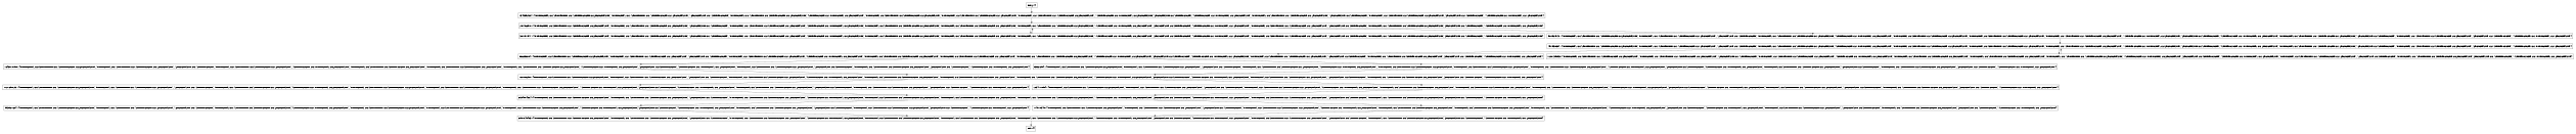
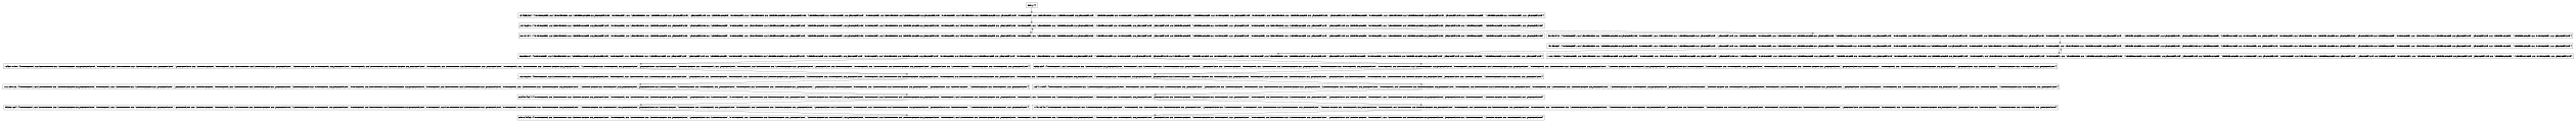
  digraph {
    node [shape=record]
    n1 [label="1643870158 - [(DUPLICATES && SEQUENTIAL && !SHAREDCACHE && JECACHESIZE), (DUPLICATES && !SEQUENTIAL && !SHAREDCACHE && !JECACHESIZE), (!JECACHESIZE && !SHAREDCACHE), (DUPLICATES && !SEQUENTIAL && SHAREDCACHE && !JECACHESIZE), (SHAREDCACHE && !DUPLICATES && JECACHESIZE), (DUPLICATES && SEQUENTIAL && SHAREDCACHE && JECACHESIZE), (DUPLICATES && SEQUENTIAL && SHAREDCACHE && !JECACHESIZE), (DUPLICATES && !SEQUENTIAL && !SHAREDCACHE && JECACHESIZE), (!SHAREDCACHE && !DUPLICATES && JECACHESIZE), (JECACHESIZE && SHAREDCACHE), (SHAREDCACHE && !DUPLICATES && !JECACHESIZE), (DUPLICATES && SEQUENTIAL && !SHAREDCACHE && !JECACHESIZE), (!JECACHESIZE && SHAREDCACHE), (DUPLICATES && !SEQUENTIAL && SHAREDCACHE && JECACHESIZE), (JECACHESIZE && !SHAREDCACHE), (!SHAREDCACHE && !DUPLICATES && !JECACHESIZE)]"]
    n2 [label="760086290 - [(DUPLICATES && SEQUENTIAL && !SHAREDCACHE && JECACHESIZE), (DUPLICATES && !SEQUENTIAL && !SHAREDCACHE && !JECACHESIZE), (!JECACHESIZE && !SHAREDCACHE), (DUPLICATES && !SEQUENTIAL && SHAREDCACHE && !JECACHESIZE), (SHAREDCACHE && !DUPLICATES && JECACHESIZE), (DUPLICATES && SEQUENTIAL && SHAREDCACHE && JECACHESIZE), (DUPLICATES && SEQUENTIAL && SHAREDCACHE && !JECACHESIZE), (DUPLICATES && !SEQUENTIAL && !SHAREDCACHE && JECACHESIZE), (!SHAREDCACHE && !DUPLICATES && JECACHESIZE), (JECACHESIZE && SHAREDCACHE), (SHAREDCACHE && !DUPLICATES && !JECACHESIZE), (DUPLICATES && SEQUENTIAL && !SHAREDCACHE && !JECACHESIZE), (!JECACHESIZE && SHAREDCACHE), (DUPLICATES && !SEQUENTIAL && SHAREDCACHE && JECACHESIZE), (JECACHESIZE && !SHAREDCACHE), (!SHAREDCACHE && !DUPLICATES && !JECACHESIZE)]"]
    n3 [label="301191947 - [(DUPLICATES && SEQUENTIAL && !SHAREDCACHE && JECACHESIZE), (DUPLICATES && !SEQUENTIAL && !SHAREDCACHE && !JECACHESIZE), (!JECACHESIZE && !SHAREDCACHE), (DUPLICATES && !SEQUENTIAL && SHAREDCACHE && !JECACHESIZE), (SHAREDCACHE && !DUPLICATES && JECACHESIZE), (DUPLICATES && SEQUENTIAL && SHAREDCACHE && JECACHESIZE), (DUPLICATES && SEQUENTIAL && SHAREDCACHE && !JECACHESIZE), (DUPLICATES && !SEQUENTIAL && !SHAREDCACHE && JECACHESIZE), (!SHAREDCACHE && !DUPLICATES && JECACHESIZE), (JECACHESIZE && SHAREDCACHE), (SHAREDCACHE && !DUPLICATES && !JECACHESIZE), (DUPLICATES && SEQUENTIAL && !SHAREDCACHE && !JECACHESIZE), (!JECACHESIZE && SHAREDCACHE), (DUPLICATES && !SEQUENTIAL && SHAREDCACHE && JECACHESIZE), (JECACHESIZE && !SHAREDCACHE), (!SHAREDCACHE && !DUPLICATES && !JECACHESIZE)]"]
    n4 [label="281466918 - [(DUPLICATES && SEQUENTIAL && !SHAREDCACHE && JECACHESIZE), (DUPLICATES && !SEQUENTIAL && !SHAREDCACHE && !JECACHESIZE), (!JECACHESIZE && !SHAREDCACHE), (DUPLICATES && !SEQUENTIAL && SHAREDCACHE && !JECACHESIZE), (SHAREDCACHE && !DUPLICATES && JECACHESIZE), (DUPLICATES && SEQUENTIAL && SHAREDCACHE && JECACHESIZE), (DUPLICATES && SEQUENTIAL && SHAREDCACHE && !JECACHESIZE), (DUPLICATES && !SEQUENTIAL && !SHAREDCACHE && JECACHESIZE), (!SHAREDCACHE && !DUPLICATES && JECACHESIZE), (JECACHESIZE && SHAREDCACHE), (SHAREDCACHE && !DUPLICATES && !JECACHESIZE), (DUPLICATES && SEQUENTIAL && !SHAREDCACHE && !JECACHESIZE), (!JECACHESIZE && SHAREDCACHE), (DUPLICATES && !SEQUENTIAL && SHAREDCACHE && JECACHESIZE), (JECACHESIZE && !SHAREDCACHE), (!SHAREDCACHE && !DUPLICATES && !JECACHESIZE)]"]
    n5 [label="1349392924 - [(DUPLICATES && SEQUENTIAL && !SHAREDCACHE && JECACHESIZE), (DUPLICATES && !SEQUENTIAL && !SHAREDCACHE && !JECACHESIZE), (!JECACHESIZE && !SHAREDCACHE), (DUPLICATES && !SEQUENTIAL && SHAREDCACHE && !JECACHESIZE), (SHAREDCACHE && !DUPLICATES && JECACHESIZE), (DUPLICATES && SEQUENTIAL && SHAREDCACHE && JECACHESIZE), (DUPLICATES && SEQUENTIAL && SHAREDCACHE && !JECACHESIZE), (DUPLICATES && !SEQUENTIAL && !SHAREDCACHE && JECACHESIZE), (!SHAREDCACHE && !DUPLICATES && JECACHESIZE), (JECACHESIZE && SHAREDCACHE), (SHAREDCACHE && !DUPLICATES && !JECACHESIZE), (DUPLICATES && SEQUENTIAL && !SHAREDCACHE && !JECACHESIZE), (!JECACHESIZE && SHAREDCACHE), (DUPLICATES && !SEQUENTIAL && SHAREDCACHE && JECACHESIZE), (JECACHESIZE && !SHAREDCACHE), (!SHAREDCACHE && !DUPLICATES && !JECACHESIZE)]"]
    n6 [label="980527542 - [(DUPLICATES && SEQUENTIAL && !SHAREDCACHE && JECACHESIZE), (DUPLICATES && !SEQUENTIAL && !SHAREDCACHE && !JECACHESIZE), (!JECACHESIZE && !SHAREDCACHE), (DUPLICATES && !SEQUENTIAL && SHAREDCACHE && !JECACHESIZE), (SHAREDCACHE && !DUPLICATES && JECACHESIZE), (DUPLICATES && SEQUENTIAL && SHAREDCACHE && JECACHESIZE), (DUPLICATES && SEQUENTIAL && SHAREDCACHE && !JECACHESIZE), (DUPLICATES && !SEQUENTIAL && !SHAREDCACHE && JECACHESIZE), (!SHAREDCACHE && !DUPLICATES && JECACHESIZE), (JECACHESIZE && SHAREDCACHE), (SHAREDCACHE && !DUPLICATES && !JECACHESIZE), (DUPLICATES && SEQUENTIAL && !SHAREDCACHE && !JECACHESIZE), (!JECACHESIZE && SHAREDCACHE), (DUPLICATES && !SEQUENTIAL && SHAREDCACHE && JECACHESIZE), (JECACHESIZE && !SHAREDCACHE), (!SHAREDCACHE && !DUPLICATES && !JECACHESIZE)]"]
    n7 [label="993921624 - [(DUPLICATES && SEQUENTIAL && !SHAREDCACHE && JECACHESIZE), (DUPLICATES && !SEQUENTIAL && !SHAREDCACHE && !JECACHESIZE), (!JECACHESIZE && !SHAREDCACHE), (DUPLICATES && !SEQUENTIAL && SHAREDCACHE && !JECACHESIZE), (SHAREDCACHE && !DUPLICATES && JECACHESIZE), (DUPLICATES && SEQUENTIAL && SHAREDCACHE && JECACHESIZE), (DUPLICATES && SEQUENTIAL && SHAREDCACHE && !JECACHESIZE), (DUPLICATES && !SEQUENTIAL && !SHAREDCACHE && JECACHESIZE), (!SHAREDCACHE && !DUPLICATES && JECACHESIZE), (JECACHESIZE && SHAREDCACHE), (SHAREDCACHE && !DUPLICATES && !JECACHESIZE), (DUPLICATES && SEQUENTIAL && !SHAREDCACHE && !JECACHESIZE), (!JECACHESIZE && SHAREDCACHE), (DUPLICATES && !SEQUENTIAL && SHAREDCACHE && JECACHESIZE), (JECACHESIZE && !SHAREDCACHE), (!SHAREDCACHE && !DUPLICATES && !JECACHESIZE)]"]
    n8 [label="2097648463 - [(DUPLICATES && SEQUENTIAL && !SHAREDCACHE && JECACHESIZE), (DUPLICATES && !SEQUENTIAL && !SHAREDCACHE && !JECACHESIZE), (!JECACHESIZE && !SHAREDCACHE), (DUPLICATES && !SEQUENTIAL && SHAREDCACHE && !JECACHESIZE), (SHAREDCACHE && !DUPLICATES && JECACHESIZE), (DUPLICATES && SEQUENTIAL && SHAREDCACHE && JECACHESIZE), (DUPLICATES && SEQUENTIAL && SHAREDCACHE && !JECACHESIZE), (DUPLICATES && !SEQUENTIAL && !SHAREDCACHE && JECACHESIZE), (!SHAREDCACHE && !DUPLICATES && JECACHESIZE), (JECACHESIZE && SHAREDCACHE), (SHAREDCACHE && !DUPLICATES && !JECACHESIZE), (DUPLICATES && SEQUENTIAL && !SHAREDCACHE && !JECACHESIZE), (!JECACHESIZE && SHAREDCACHE), (DUPLICATES && !SEQUENTIAL && SHAREDCACHE && JECACHESIZE), (JECACHESIZE && !SHAREDCACHE), (!SHAREDCACHE && !DUPLICATES && !JECACHESIZE)]"]
    n9 [label="1127650723 - [(DUPLICATES && SEQUENTIAL && !SHAREDCACHE && JECACHESIZE), (DUPLICATES && !SEQUENTIAL && !SHAREDCACHE && !JECACHESIZE), (!JECACHESIZE && !SHAREDCACHE), (DUPLICATES && !SEQUENTIAL && SHAREDCACHE && !JECACHESIZE), (SHAREDCACHE && !DUPLICATES && JECACHESIZE), (DUPLICATES && SEQUENTIAL && SHAREDCACHE && JECACHESIZE), (DUPLICATES && SEQUENTIAL && SHAREDCACHE && !JECACHESIZE), (DUPLICATES && !SEQUENTIAL && !SHAREDCACHE && JECACHESIZE), (!SHAREDCACHE && !DUPLICATES && JECACHESIZE), (JECACHESIZE && SHAREDCACHE), (SHAREDCACHE && !DUPLICATES && !JECACHESIZE), (DUPLICATES && SEQUENTIAL && !SHAREDCACHE && !JECACHESIZE), (!JECACHESIZE && SHAREDCACHE), (DUPLICATES && !SEQUENTIAL && SHAREDCACHE && JECACHESIZE), (JECACHESIZE && !SHAREDCACHE), (!SHAREDCACHE && !DUPLICATES && !JECACHESIZE)]"]
    n10 [label="2034884364 - [(DUPLICATES && SEQUENTIAL && !SHAREDCACHE && JECACHESIZE), (DUPLICATES && !SEQUENTIAL && !SHAREDCACHE && !JECACHESIZE), (!JECACHESIZE && !SHAREDCACHE), (DUPLICATES && !SEQUENTIAL && SHAREDCACHE && !JECACHESIZE), (SHAREDCACHE && !DUPLICATES && JECACHESIZE), (DUPLICATES && SEQUENTIAL && SHAREDCACHE && JECACHESIZE), (DUPLICATES && SEQUENTIAL && SHAREDCACHE && !JECACHESIZE), (DUPLICATES && !SEQUENTIAL && !SHAREDCACHE && JECACHESIZE), (!SHAREDCACHE && !DUPLICATES && JECACHESIZE), (JECACHESIZE && SHAREDCACHE), (SHAREDCACHE && !DUPLICATES && !JECACHESIZE), (DUPLICATES && SEQUENTIAL && !SHAREDCACHE && !JECACHESIZE), (!JECACHESIZE && SHAREDCACHE), (DUPLICATES && !SEQUENTIAL && SHAREDCACHE && JECACHESIZE), (JECACHESIZE && !SHAREDCACHE), (!SHAREDCACHE && !DUPLICATES && !JECACHESIZE)]"]
    n11 [label="866836884 - [(DUPLICATES && SEQUENTIAL && !SHAREDCACHE && JECACHESIZE), (DUPLICATES && !SEQUENTIAL && !SHAREDCACHE && !JECACHESIZE), (!JECACHESIZE && !SHAREDCACHE), (DUPLICATES && !SEQUENTIAL && SHAREDCACHE && !JECACHESIZE), (SHAREDCACHE && !DUPLICATES && JECACHESIZE), (DUPLICATES && SEQUENTIAL && SHAREDCACHE && JECACHESIZE), (DUPLICATES && SEQUENTIAL && SHAREDCACHE && !JECACHESIZE), (DUPLICATES && !SEQUENTIAL && !SHAREDCACHE && JECACHESIZE), (!SHAREDCACHE && !DUPLICATES && JECACHESIZE), (JECACHESIZE && SHAREDCACHE), (SHAREDCACHE && !DUPLICATES && !JECACHESIZE), (DUPLICATES && SEQUENTIAL && !SHAREDCACHE && !JECACHESIZE), (!JECACHESIZE && SHAREDCACHE), (DUPLICATES && !SEQUENTIAL && SHAREDCACHE && JECACHESIZE), (JECACHESIZE && !SHAREDCACHE), (!SHAREDCACHE && !DUPLICATES && !JECACHESIZE)]"]
    n12 [label="69321294 - [(DUPLICATES && SEQUENTIAL && !SHAREDCACHE && JECACHESIZE), (DUPLICATES && !SEQUENTIAL && !SHAREDCACHE && !JECACHESIZE), (!JECACHESIZE && !SHAREDCACHE), (DUPLICATES && !SEQUENTIAL && SHAREDCACHE && !JECACHESIZE), (SHAREDCACHE && !DUPLICATES && JECACHESIZE), (DUPLICATES && SEQUENTIAL && SHAREDCACHE && JECACHESIZE), (DUPLICATES && SEQUENTIAL && SHAREDCACHE && !JECACHESIZE), (DUPLICATES && !SEQUENTIAL && !SHAREDCACHE && JECACHESIZE), (!SHAREDCACHE && !DUPLICATES && JECACHESIZE), (JECACHESIZE && SHAREDCACHE), (SHAREDCACHE && !DUPLICATES && !JECACHESIZE), (DUPLICATES && SEQUENTIAL && !SHAREDCACHE && !JECACHESIZE), (!JECACHESIZE && SHAREDCACHE), (DUPLICATES && !SEQUENTIAL && SHAREDCACHE && JECACHESIZE), (JECACHESIZE && !SHAREDCACHE), (!SHAREDCACHE && !DUPLICATES && !JECACHESIZE)]"]
    n13 [label="451930654 - [(DUPLICATES && SEQUENTIAL && !SHAREDCACHE && JECACHESIZE), (DUPLICATES && !SEQUENTIAL && !SHAREDCACHE && !JECACHESIZE), (!JECACHESIZE && !SHAREDCACHE), (DUPLICATES && !SEQUENTIAL && SHAREDCACHE && !JECACHESIZE), (SHAREDCACHE && !DUPLICATES && JECACHESIZE), (DUPLICATES && SEQUENTIAL && SHAREDCACHE && JECACHESIZE), (DUPLICATES && SEQUENTIAL && SHAREDCACHE && !JECACHESIZE), (DUPLICATES && !SEQUENTIAL && !SHAREDCACHE && JECACHESIZE), (!SHAREDCACHE && !DUPLICATES && JECACHESIZE), (JECACHESIZE && SHAREDCACHE), (SHAREDCACHE && !DUPLICATES && !JECACHESIZE), (DUPLICATES && SEQUENTIAL && !SHAREDCACHE && !JECACHESIZE), (!JECACHESIZE && SHAREDCACHE), (DUPLICATES && !SEQUENTIAL && SHAREDCACHE && JECACHESIZE), (JECACHESIZE && !SHAREDCACHE), (!SHAREDCACHE && !DUPLICATES && !JECACHESIZE)]"]
    n14 [label="1020135053 - [(DUPLICATES && SEQUENTIAL && !SHAREDCACHE && JECACHESIZE), (DUPLICATES && !SEQUENTIAL && !SHAREDCACHE && !JECACHESIZE), (!JECACHESIZE && !SHAREDCACHE), (DUPLICATES && !SEQUENTIAL && SHAREDCACHE && !JECACHESIZE), (SHAREDCACHE && !DUPLICATES && JECACHESIZE), (DUPLICATES && SEQUENTIAL && SHAREDCACHE && JECACHESIZE), (DUPLICATES && SEQUENTIAL && SHAREDCACHE && !JECACHESIZE), (DUPLICATES && !SEQUENTIAL && !SHAREDCACHE && JECACHESIZE), (!SHAREDCACHE && !DUPLICATES && JECACHESIZE), (JECACHESIZE && SHAREDCACHE), (SHAREDCACHE && !DUPLICATES && !JECACHESIZE), (DUPLICATES && SEQUENTIAL && !SHAREDCACHE && !JECACHESIZE), (!JECACHESIZE && SHAREDCACHE), (DUPLICATES && !SEQUENTIAL && SHAREDCACHE && JECACHESIZE), (JECACHESIZE && !SHAREDCACHE), (!SHAREDCACHE && !DUPLICATES && !JECACHESIZE)]"]
-   n15 [label="exit - []"]
    n16 [label="entry - []"]
    n17 [label="174818348 - [(DUPLICATES && SEQUENTIAL && !SHAREDCACHE && JECACHESIZE), (DUPLICATES && !SEQUENTIAL && !SHAREDCACHE && !JECACHESIZE), (!JECACHESIZE && !SHAREDCACHE), (DUPLICATES && !SEQUENTIAL && SHAREDCACHE && !JECACHESIZE), (SHAREDCACHE && !DUPLICATES && JECACHESIZE), (DUPLICATES && SEQUENTIAL && SHAREDCACHE && JECACHESIZE), (DUPLICATES && SEQUENTIAL && SHAREDCACHE && !JECACHESIZE), (DUPLICATES && !SEQUENTIAL && !SHAREDCACHE && JECACHESIZE), (!SHAREDCACHE && !DUPLICATES && JECACHESIZE), (JECACHESIZE && SHAREDCACHE), (SHAREDCACHE && !DUPLICATES && !JECACHESIZE), (DUPLICATES && SEQUENTIAL && !SHAREDCACHE && !JECACHESIZE), (!JECACHESIZE && SHAREDCACHE), (DUPLICATES && !SEQUENTIAL && SHAREDCACHE && JECACHESIZE), (JECACHESIZE && !SHAREDCACHE), (!SHAREDCACHE && !DUPLICATES && !JECACHESIZE)]"]
    n18 [label="1234111854 - [(DUPLICATES && SEQUENTIAL && !SHAREDCACHE && JECACHESIZE), (DUPLICATES && !SEQUENTIAL && !SHAREDCACHE && !JECACHESIZE), (!JECACHESIZE && !SHAREDCACHE), (DUPLICATES && !SEQUENTIAL && SHAREDCACHE && !JECACHESIZE), (SHAREDCACHE && !DUPLICATES && JECACHESIZE), (DUPLICATES && SEQUENTIAL && SHAREDCACHE && JECACHESIZE), (DUPLICATES && SEQUENTIAL && SHAREDCACHE && !JECACHESIZE), (DUPLICATES && !SEQUENTIAL && !SHAREDCACHE && JECACHESIZE), (!SHAREDCACHE && !DUPLICATES && JECACHESIZE), (JECACHESIZE && SHAREDCACHE), (SHAREDCACHE && !DUPLICATES && !JECACHESIZE), (DUPLICATES && SEQUENTIAL && !SHAREDCACHE && !JECACHESIZE), (!JECACHESIZE && SHAREDCACHE), (DUPLICATES && !SEQUENTIAL && SHAREDCACHE && JECACHESIZE), (JECACHESIZE && !SHAREDCACHE), (!SHAREDCACHE && !DUPLICATES && !JECACHESIZE)]"]
    n1 -> n2
    n2 -> n9
    n2 -> n18
    n3 -> n4
    n4 -> n3
    n4 -> n6
    n5 -> n4
    n6 -> n13
    n7 -> n8
-   n8 -> n15
    n9 -> n10
    n10 -> n7
    n10 -> n17
    n11 -> n1
    n11 -> n12
    n12 -> n2
    n13 -> n11
    n13 -> n14
    n14 -> n13
    n16 -> n5
    n17 -> n8
    n18 -> n10
  }
